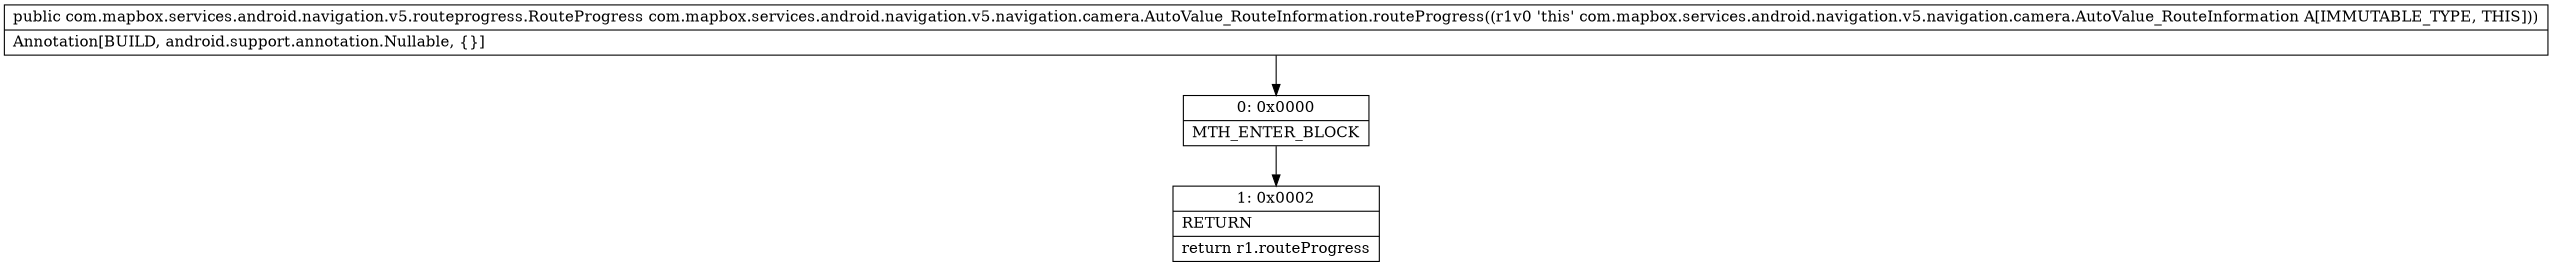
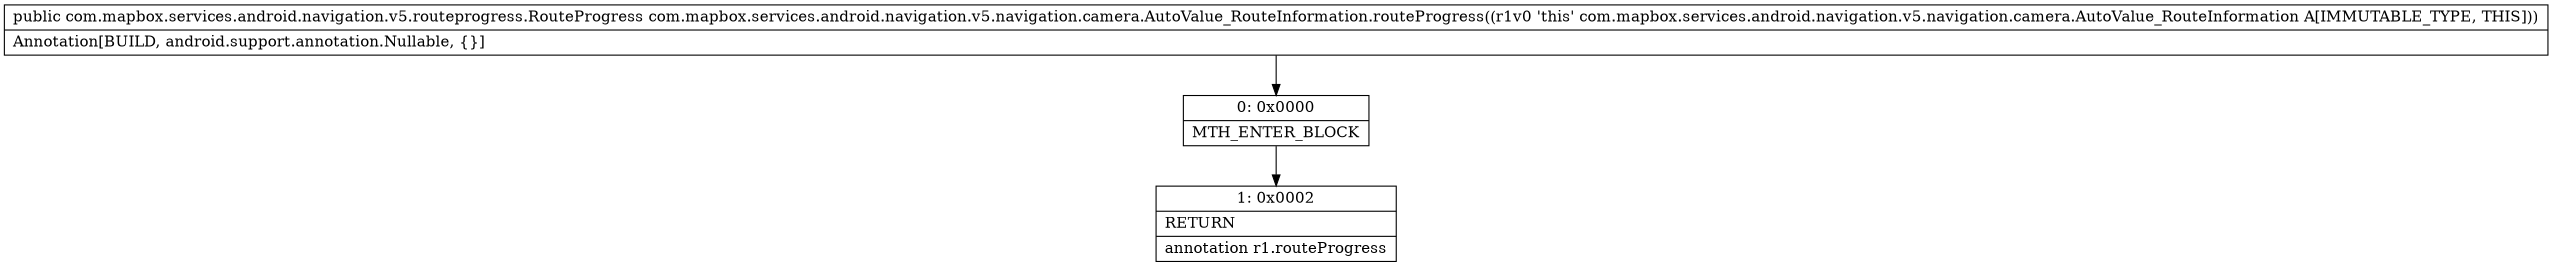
  digraph {
    node [shape=record]
    n1 [label="{0\:\ 0x0000|MTH_ENTER_BLOCK\l}"]
-   n2 [label="{1\:\ 0x0002|RETURN\l|return r1.routeProgress\l}"]
+   n2 [label="{1\:\ 0x0002|RETURN\l|annotation r1.routeProgress\l}"]
    n3 [label="{public com.mapbox.services.android.navigation.v5.routeprogress.RouteProgress com.mapbox.services.android.navigation.v5.navigation.camera.AutoValue_RouteInformation.routeProgress((r1v0 'this' com.mapbox.services.android.navigation.v5.navigation.camera.AutoValue_RouteInformation A[IMMUTABLE_TYPE, THIS]))  | Annotation[BUILD, android.support.annotation.Nullable, \{\}]\l}"]
    n1 -> n2
    n3 -> n1
  }
